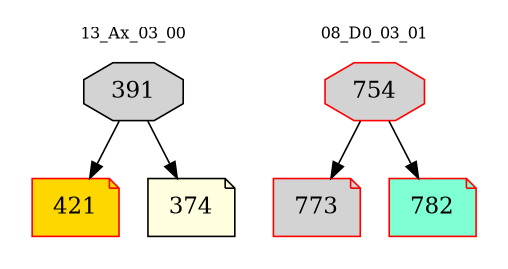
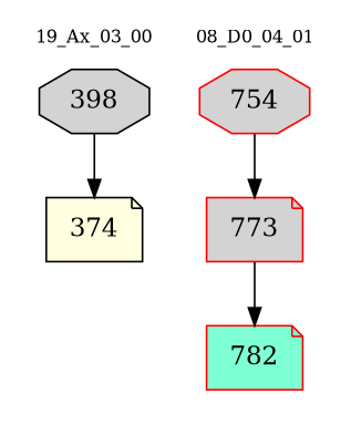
  digraph {
    node [color=red fillcolor=lightgrey shape=note style=filled]
    edge [color=black]
-   n1 [color=black label=391 shape=octagon]
-   n2 [fillcolor=gold label=421]
+   n1 [color=black label=398 shape=octagon]
    n3 [color=black fillcolor=lightyellow label=374]
    n4 [label=773]
    n5 [label=754 shape=octagon]
    n6 [fillcolor=aquamarine label=782]
    subgraph cluster_1 {
      color=white
      fontsize=10
-     label="13_Ax_03_00"
+     label="19_Ax_03_00"
      n1
-     n2
      n3
    }
    subgraph cluster_2 {
      color=white
      fontsize=10
-     label="08_D0_03_01"
+     label="08_D0_04_01"
      n4
      n5
      n6
    }
-   n1 -> n2
    n1 -> n3
-   n5 -> n6
+   n4 -> n6
    n5 -> n4
  }
